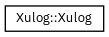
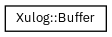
  digraph {
    rankdir=LR
    fontname="IBM Plex Sans"
-   n1 [color=black fillcolor=white fontname="IBM Plex Sans" fontsize=10 height=0.2 label="Xulog::Xulog" shape=record style=filled width=0.4]
+   n1 [color=black fillcolor=white fontname="IBM Plex Sans" fontsize=10 height=0.2 label="Xulog::Buffer" shape=record style=filled width=0.4]
  }
